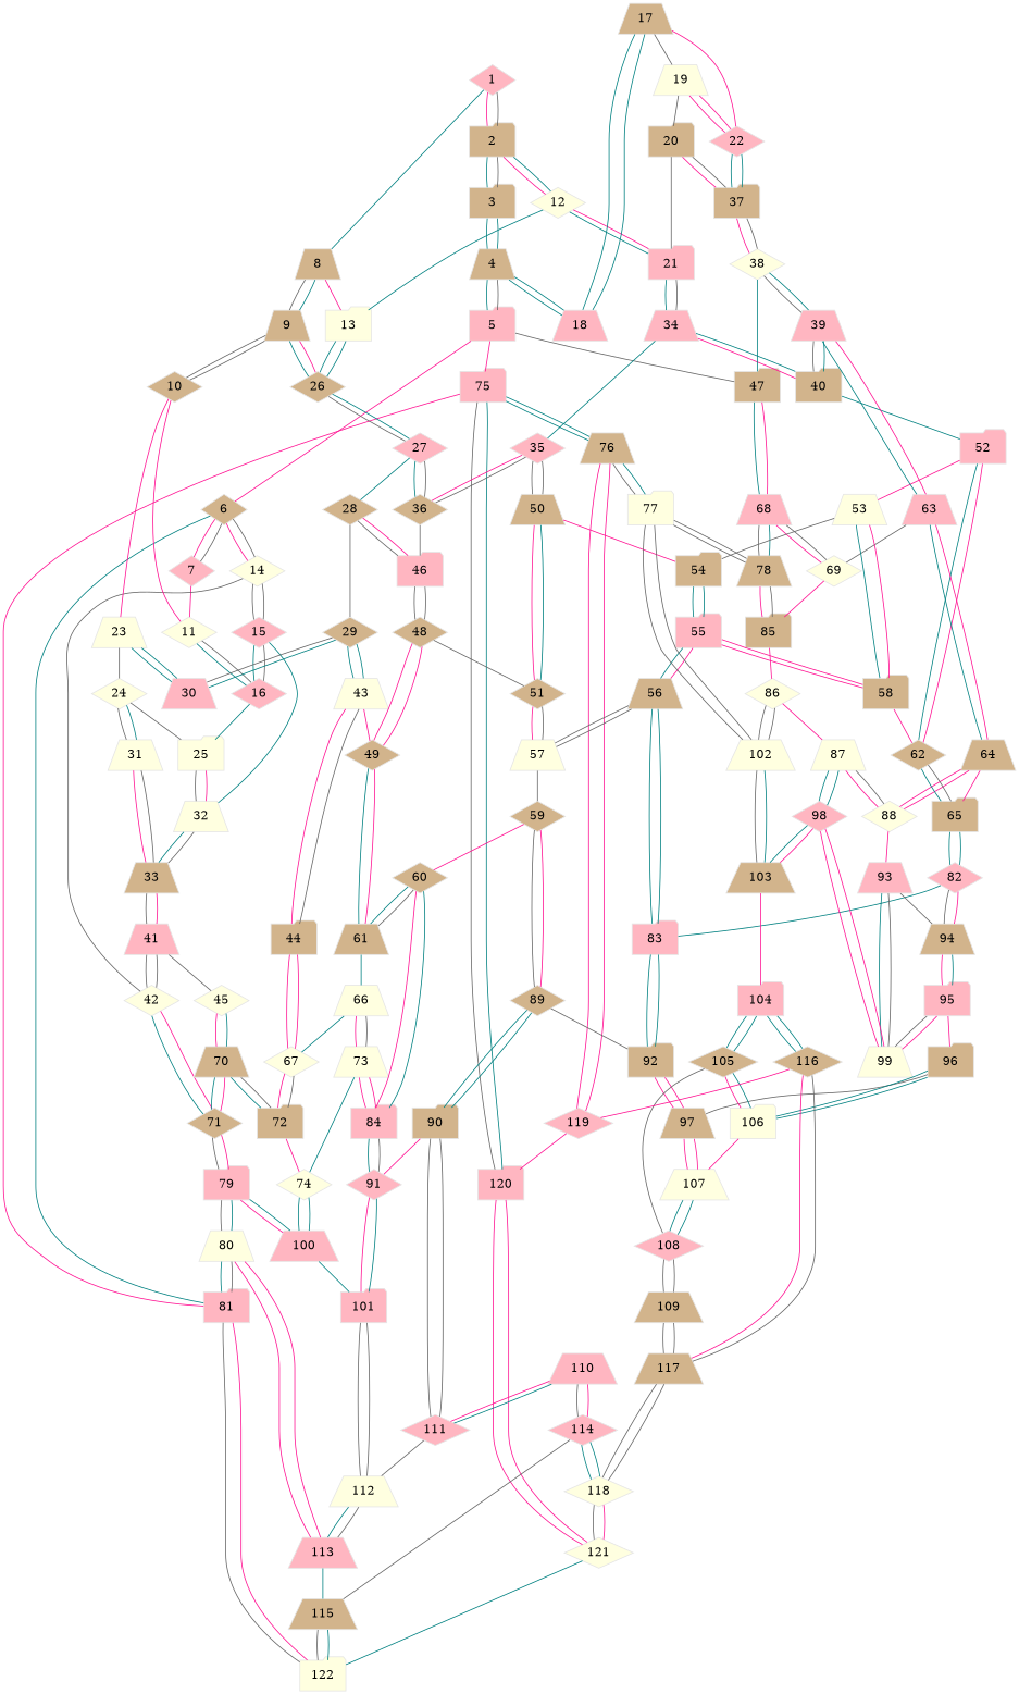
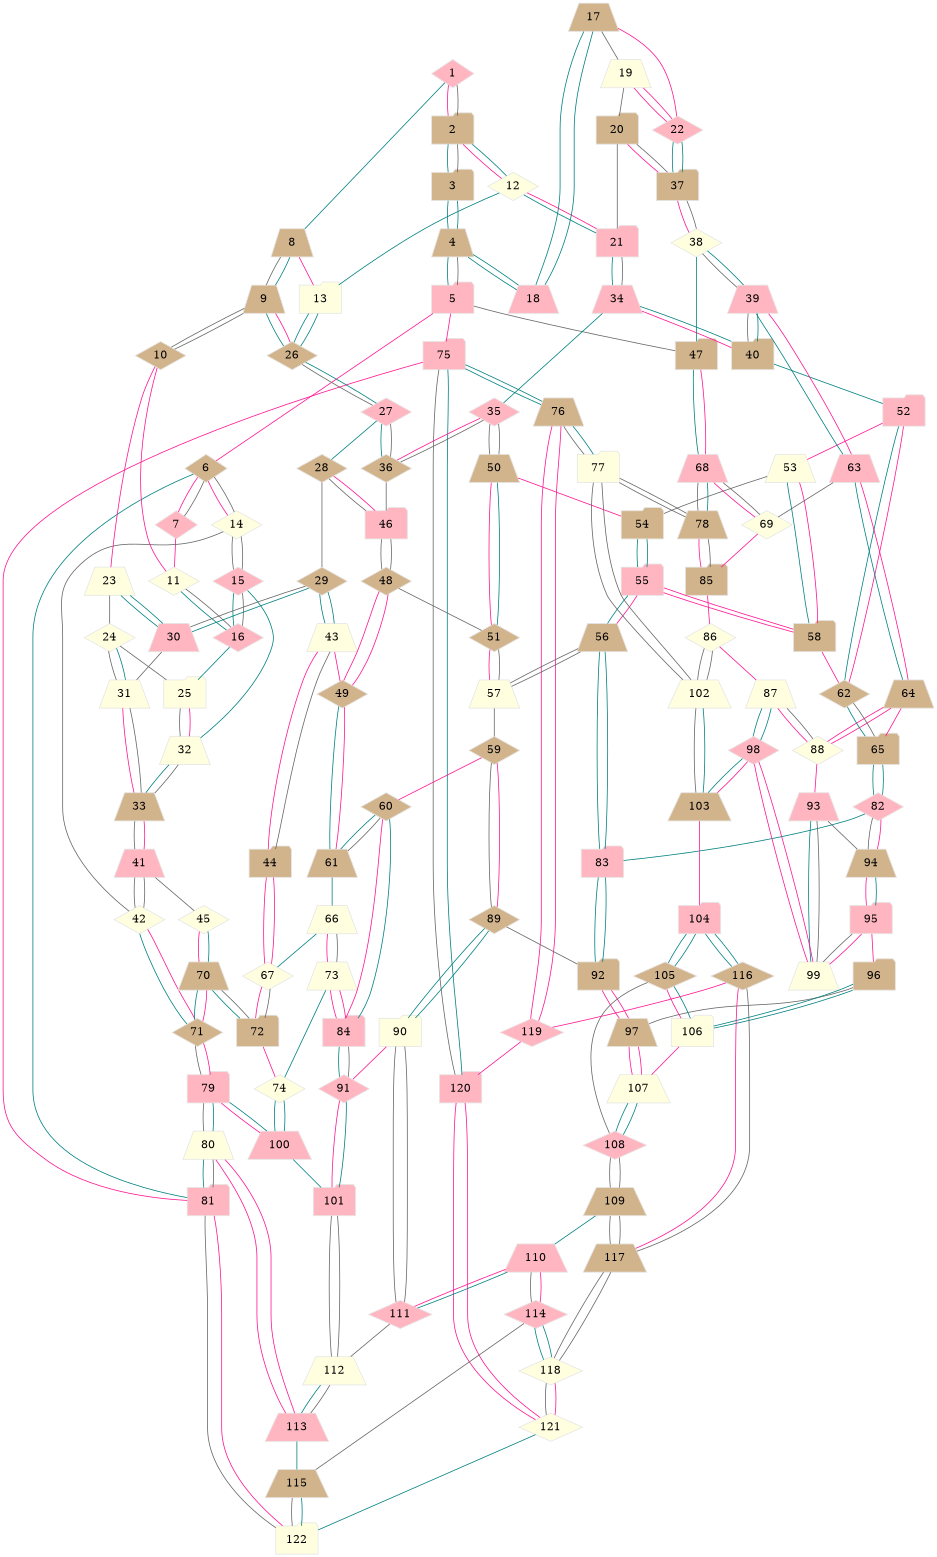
  graph {
    node [color=gray90 fillcolor=tan shape=diamond style=filled]
    edge [color=teal]
    1 [fillcolor=lightpink]
    2 [shape=folder]
    8 [shape=trapezium]
    3 [shape=folder]
    12 [fillcolor=lightyellow]
    9 [shape=trapezium]
    13 [fillcolor=lightyellow shape=folder]
    4 [shape=trapezium]
    21 [fillcolor=lightpink shape=folder]
    5 [fillcolor=lightpink shape=folder]
    18 [fillcolor=lightpink shape=trapezium]
    6
    47 [shape=folder]
    75 [fillcolor=lightpink shape=folder]
    7 [fillcolor=lightpink]
    14 [fillcolor=lightyellow]
    81 [fillcolor=lightpink shape=folder]
    68 [fillcolor=lightpink shape=trapezium]
    76 [shape=trapezium]
    120 [fillcolor=lightpink shape=folder]
    11 [fillcolor=lightyellow]
    15 [fillcolor=lightpink]
    42 [fillcolor=lightyellow]
    122 [fillcolor=lightyellow shape=folder]
    16 [fillcolor=lightpink]
    10
    26
    23 [fillcolor=lightyellow shape=trapezium]
    27 [fillcolor=lightpink]
    24 [fillcolor=lightyellow]
    30 [fillcolor=lightpink shape=trapezium]
    25 [fillcolor=lightyellow shape=folder]
    34 [fillcolor=lightpink shape=trapezium]
    32 [fillcolor=lightyellow shape=trapezium]
    71
    33 [shape=trapezium]
    17 [shape=trapezium]
    19 [fillcolor=lightyellow shape=trapezium]
    22 [fillcolor=lightpink]
    20 [shape=folder]
    37 [shape=folder]
    38 [fillcolor=lightyellow]
    35 [fillcolor=lightpink]
    40 [shape=folder]
    31 [fillcolor=lightyellow shape=trapezium]
    28
    36
    29
    46 [fillcolor=lightpink shape=folder]
    43 [fillcolor=lightyellow shape=trapezium]
    48
    44 [shape=folder]
    49
    41 [fillcolor=lightpink shape=trapezium]
    45 [fillcolor=lightyellow]
    50 [shape=trapezium]
    52 [fillcolor=lightpink shape=folder]
    51
    54 [shape=folder]
    39 [fillcolor=lightpink shape=trapezium]
    63 [fillcolor=lightpink shape=trapezium]
    64 [shape=trapezium]
    69 [fillcolor=lightyellow]
    53 [fillcolor=lightyellow shape=trapezium]
    62
    70 [shape=trapezium]
    79 [fillcolor=lightpink shape=folder]
    67 [fillcolor=lightyellow]
    61 [shape=trapezium]
    72 [shape=folder]
    78 [shape=trapezium]
    57 [fillcolor=lightyellow shape=trapezium]
    66 [fillcolor=lightyellow shape=trapezium]
    55 [fillcolor=lightpink shape=folder]
    59
    58 [shape=folder]
    65 [shape=folder]
    56 [shape=trapezium]
    83 [fillcolor=lightpink shape=folder]
    92 [shape=folder]
    60
    89
    84 [fillcolor=lightpink shape=folder]
-   90 [shape=folder]
+   90 [fillcolor=lightyellow shape=folder]
    91 [fillcolor=lightpink]
    73 [fillcolor=lightyellow shape=trapezium]
    82 [fillcolor=lightpink]
    88 [fillcolor=lightyellow]
    85 [shape=folder]
    93 [fillcolor=lightpink shape=trapezium]
    94 [shape=trapezium]
    74 [fillcolor=lightyellow]
    86 [fillcolor=lightyellow]
    100 [fillcolor=lightpink shape=trapezium]
    80 [fillcolor=lightyellow shape=trapezium]
    101 [fillcolor=lightpink shape=folder]
    77 [fillcolor=lightyellow shape=folder]
    119 [fillcolor=lightpink]
    121 [fillcolor=lightyellow]
    102 [fillcolor=lightyellow shape=trapezium]
    103 [shape=trapezium]
    113 [fillcolor=lightpink shape=trapezium]
    115 [shape=trapezium]
    95 [fillcolor=lightpink shape=folder]
    97 [shape=trapezium]
    87 [fillcolor=lightyellow shape=trapezium]
    98 [fillcolor=lightpink]
    99 [fillcolor=lightyellow shape=trapezium]
    111 [fillcolor=lightpink]
    112 [fillcolor=lightyellow shape=trapezium]
    107 [fillcolor=lightyellow shape=trapezium]
    96 [shape=folder]
    106 [fillcolor=lightyellow shape=folder]
    108 [fillcolor=lightpink]
    104 [fillcolor=lightpink shape=folder]
    105
    116
    117 [shape=trapezium]
    109 [shape=trapezium]
    110 [fillcolor=lightpink shape=trapezium]
    114 [fillcolor=lightpink]
    118 [fillcolor=lightyellow]
    1 -- 2 [color=deeppink]
    1 -- 2 [color=gray40]
    1 -- 8
    2 -- 3
    2 -- 3 [color=gray40]
    2 -- 12 [color=deeppink]
    2 -- 12
    8 -- 9 [color=gray40]
    8 -- 9
    8 -- 13 [color=deeppink]
    3 -- 4
    3 -- 4
    12 -- 13
    12 -- 21
    12 -- 21 [color=deeppink]
    9 -- 10 [color=gray40]
    9 -- 10 [color=gray40]
    9 -- 26
    9 -- 26 [color=deeppink]
    13 -- 26
    13 -- 26
    4 -- 5
    4 -- 5 [color=gray40]
    4 -- 18
    4 -- 18
    21 -- 34
    21 -- 34 [color=gray40]
    5 -- 6 [color=deeppink]
    5 -- 47 [color=gray40]
    5 -- 75 [color=deeppink]
    6 -- 7 [color=deeppink]
    6 -- 7 [color=gray40]
    6 -- 14 [color=deeppink]
    6 -- 14 [color=gray40]
    6 -- 81
    47 -- 68
    47 -- 68 [color=deeppink]
    75 -- 81 [color=deeppink]
    75 -- 76
    75 -- 76
    75 -- 120 [color=gray40]
    75 -- 120
    7 -- 11 [color=deeppink]
    14 -- 15 [color=gray40]
    14 -- 15 [color=gray40]
    14 -- 42 [color=gray40]
    81 -- 122 [color=gray40]
    81 -- 122 [color=deeppink]
    68 -- 69 [color=deeppink]
    68 -- 69 [color=gray40]
    68 -- 78 [color=gray40]
    68 -- 78
    76 -- 77 [color=gray40]
    76 -- 77
    76 -- 119 [color=deeppink]
    76 -- 119 [color=deeppink]
    120 -- 121 [color=deeppink]
    120 -- 121 [color=deeppink]
    11 -- 16
    11 -- 16 [color=gray40]
    15 -- 16
    15 -- 16 [color=gray40]
    15 -- 32
    42 -- 71
    42 -- 71 [color=deeppink]
    16 -- 25
    10 -- 11 [color=deeppink]
    10 -- 23 [color=deeppink]
    26 -- 27 [color=gray40]
    26 -- 27
    23 -- 24 [color=gray40]
    23 -- 30
    23 -- 30
    27 -- 28
    27 -- 36
    27 -- 36 [color=gray40]
    24 -- 25 [color=gray40]
    24 -- 31 [color=gray40]
    24 -- 31
+   30 -- 31 [color=gray40]
    25 -- 32 [color=gray40]
    25 -- 32 [color=deeppink]
    34 -- 35
    34 -- 40 [color=deeppink]
    34 -- 40
    32 -- 33
    32 -- 33 [color=gray40]
    71 -- 79 [color=gray40]
    71 -- 79 [color=deeppink]
    33 -- 41 [color=gray40]
    33 -- 41 [color=deeppink]
    17 -- 18
    17 -- 18
    17 -- 19 [color=gray40]
    17 -- 22 [color=deeppink]
    19 -- 22 [color=deeppink]
    19 -- 22 [color=deeppink]
    19 -- 20 [color=gray40]
    22 -- 37
    22 -- 37
    20 -- 21 [color=gray40]
    20 -- 37 [color=deeppink]
    20 -- 37 [color=gray40]
    37 -- 38 [color=deeppink]
    37 -- 38 [color=gray40]
    38 -- 47
    38 -- 39 [color=gray40]
    38 -- 39
    35 -- 36 [color=deeppink]
    35 -- 36 [color=gray40]
    35 -- 50 [color=gray40]
    35 -- 50 [color=gray40]
    40 -- 52
    31 -- 33 [color=deeppink]
    31 -- 33 [color=gray40]
    28 -- 29 [color=gray40]
    28 -- 46 [color=gray40]
    28 -- 46 [color=deeppink]
    36 -- 46 [color=gray40]
    29 -- 30 [color=gray40]
    29 -- 30
    29 -- 43
    29 -- 43
    46 -- 48 [color=gray40]
    46 -- 48 [color=gray40]
    43 -- 44 [color=deeppink]
    43 -- 44 [color=gray40]
    43 -- 49 [color=deeppink]
    48 -- 49 [color=deeppink]
    48 -- 49 [color=deeppink]
    48 -- 51 [color=gray40]
    44 -- 67 [color=deeppink]
    44 -- 67 [color=deeppink]
    49 -- 61
    49 -- 61 [color=deeppink]
    41 -- 42 [color=gray40]
    41 -- 42 [color=gray40]
    41 -- 45 [color=gray40]
    45 -- 70 [color=deeppink]
    45 -- 70
    50 -- 51 [color=deeppink]
    50 -- 51
    50 -- 54 [color=deeppink]
    52 -- 53 [color=deeppink]
    52 -- 62
    52 -- 62 [color=deeppink]
    51 -- 57 [color=deeppink]
    51 -- 57 [color=gray40]
    54 -- 55
    54 -- 55
    39 -- 40 [color=gray40]
    39 -- 40
    39 -- 63
    39 -- 63 [color=deeppink]
    63 -- 64
    63 -- 64 [color=deeppink]
    63 -- 69 [color=gray40]
    64 -- 65 [color=deeppink]
    64 -- 88 [color=deeppink]
    64 -- 88 [color=deeppink]
    69 -- 85 [color=deeppink]
    53 -- 54 [color=gray40]
    53 -- 58
    53 -- 58 [color=deeppink]
    62 -- 65
    62 -- 65 [color=gray40]
    70 -- 71
    70 -- 71 [color=deeppink]
    70 -- 72
    70 -- 72 [color=gray40]
    79 -- 100 [color=deeppink]
    79 -- 100
    79 -- 80 [color=gray40]
    79 -- 80
    67 -- 72 [color=deeppink]
    67 -- 72 [color=gray40]
    61 -- 66
    72 -- 74 [color=deeppink]
    78 -- 85 [color=deeppink]
    78 -- 85 [color=gray40]
    57 -- 59 [color=gray40]
    66 -- 67
    66 -- 73 [color=deeppink]
    66 -- 73 [color=gray40]
    55 -- 58 [color=deeppink]
    55 -- 58 [color=deeppink]
    55 -- 56
    55 -- 56 [color=deeppink]
    59 -- 60 [color=deeppink]
    59 -- 89 [color=gray40]
    59 -- 89 [color=deeppink]
    58 -- 62 [color=deeppink]
    65 -- 82
    65 -- 82
    56 -- 57 [color=gray40]
    56 -- 57 [color=gray40]
    56 -- 83
    56 -- 83
    83 -- 92
    83 -- 92
    92 -- 97 [color=deeppink]
    92 -- 97 [color=deeppink]
    60 -- 61
    60 -- 61 [color=gray40]
    60 -- 84 [color=deeppink]
    60 -- 84
    89 -- 92 [color=gray40]
    89 -- 90
    89 -- 90
    84 -- 91
    84 -- 91 [color=gray40]
    90 -- 91 [color=deeppink]
    90 -- 111 [color=gray40]
    90 -- 111 [color=gray40]
    91 -- 101 [color=deeppink]
    91 -- 101
    73 -- 84 [color=deeppink]
    73 -- 84 [color=deeppink]
    73 -- 74
    82 -- 83
    82 -- 94 [color=gray40]
    82 -- 94 [color=deeppink]
    88 -- 93 [color=deeppink]
    85 -- 86 [color=deeppink]
    93 -- 94 [color=gray40]
    93 -- 99
    93 -- 99 [color=gray40]
    94 -- 95 [color=deeppink]
    94 -- 95
    74 -- 100
    74 -- 100
    86 -- 102 [color=gray40]
    86 -- 102 [color=gray40]
    86 -- 87 [color=deeppink]
    100 -- 101
    80 -- 81
    80 -- 81 [color=gray40]
    80 -- 113 [color=deeppink]
    80 -- 113 [color=deeppink]
    101 -- 112 [color=gray40]
    101 -- 112 [color=gray40]
    77 -- 78 [color=gray40]
    77 -- 78 [color=gray40]
    77 -- 102 [color=gray40]
    77 -- 102 [color=gray40]
    119 -- 120 [color=deeppink]
    121 -- 122
    102 -- 103 [color=gray40]
    102 -- 103
    103 -- 104 [color=deeppink]
    113 -- 115
    115 -- 122 [color=gray40]
    115 -- 122
    95 -- 99 [color=gray40]
    95 -- 99 [color=deeppink]
    95 -- 96 [color=deeppink]
    97 -- 107 [color=deeppink]
    97 -- 107 [color=deeppink]
    87 -- 88 [color=deeppink]
    87 -- 88 [color=gray40]
    87 -- 98
    87 -- 98
    98 -- 103
    98 -- 103 [color=deeppink]
    98 -- 99 [color=deeppink]
    98 -- 99 [color=deeppink]
    111 -- 112 [color=gray40]
    112 -- 113
    112 -- 113 [color=gray40]
    107 -- 108
    107 -- 108
    96 -- 97 [color=gray40]
    96 -- 106
    96 -- 106
    106 -- 107 [color=deeppink]
    108 -- 109 [color=gray40]
    108 -- 109 [color=gray40]
    104 -- 105
    104 -- 105
    104 -- 116
    104 -- 116
    105 -- 106 [color=deeppink]
    105 -- 106
    105 -- 108 [color=gray40]
    116 -- 119 [color=deeppink]
    116 -- 117 [color=deeppink]
    116 -- 117 [color=gray40]
    117 -- 118 [color=gray40]
    117 -- 118 [color=gray40]
    109 -- 117 [color=gray40]
    109 -- 117 [color=gray40]
+   109 -- 110
    110 -- 111 [color=deeppink]
    110 -- 111
    110 -- 114 [color=gray40]
    110 -- 114 [color=deeppink]
    114 -- 115 [color=gray40]
    114 -- 118
    114 -- 118
    118 -- 121 [color=gray40]
    118 -- 121 [color=deeppink]
  }
